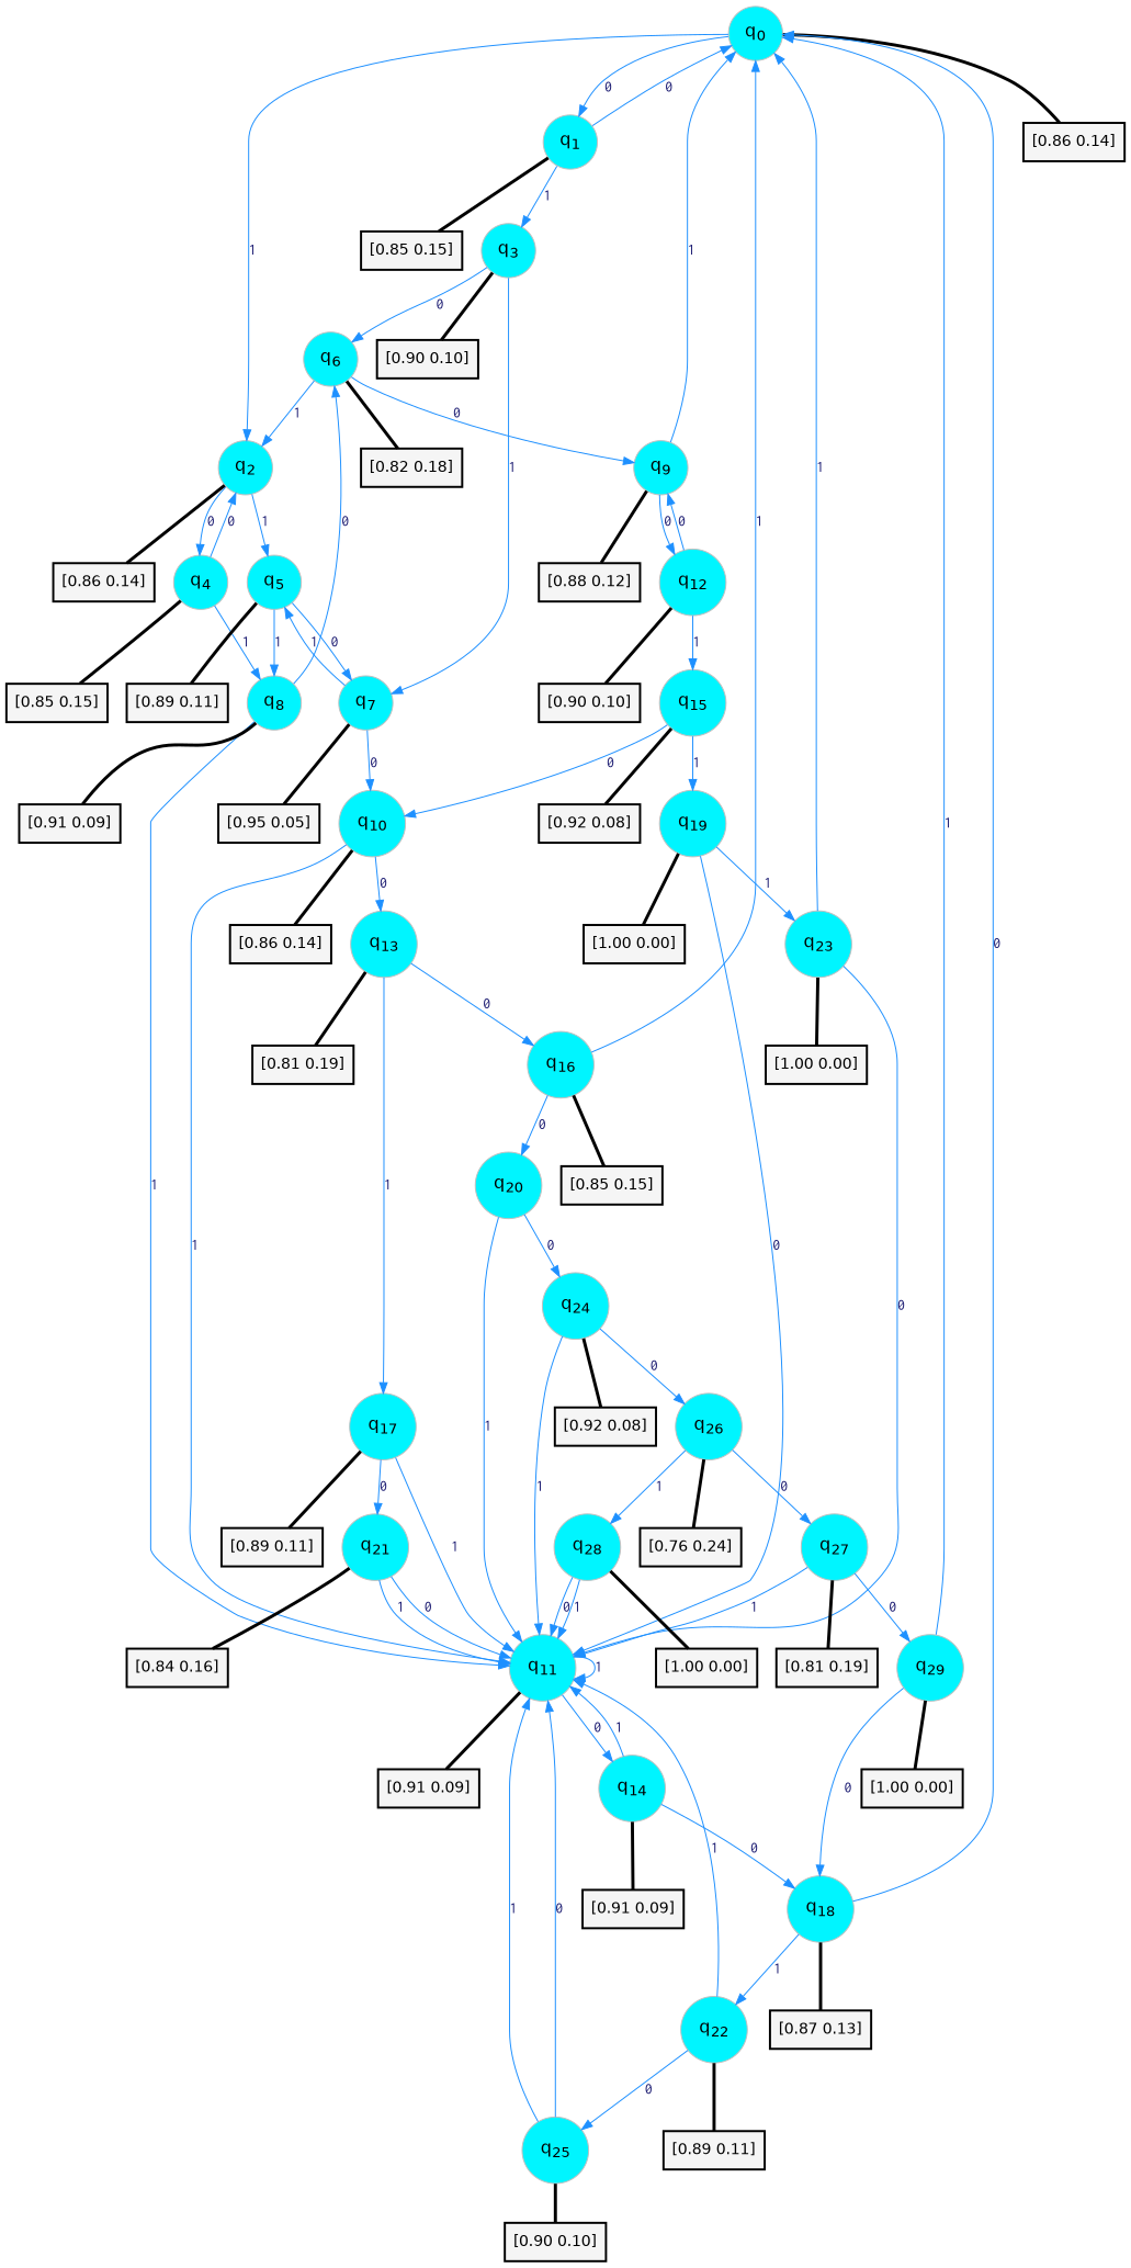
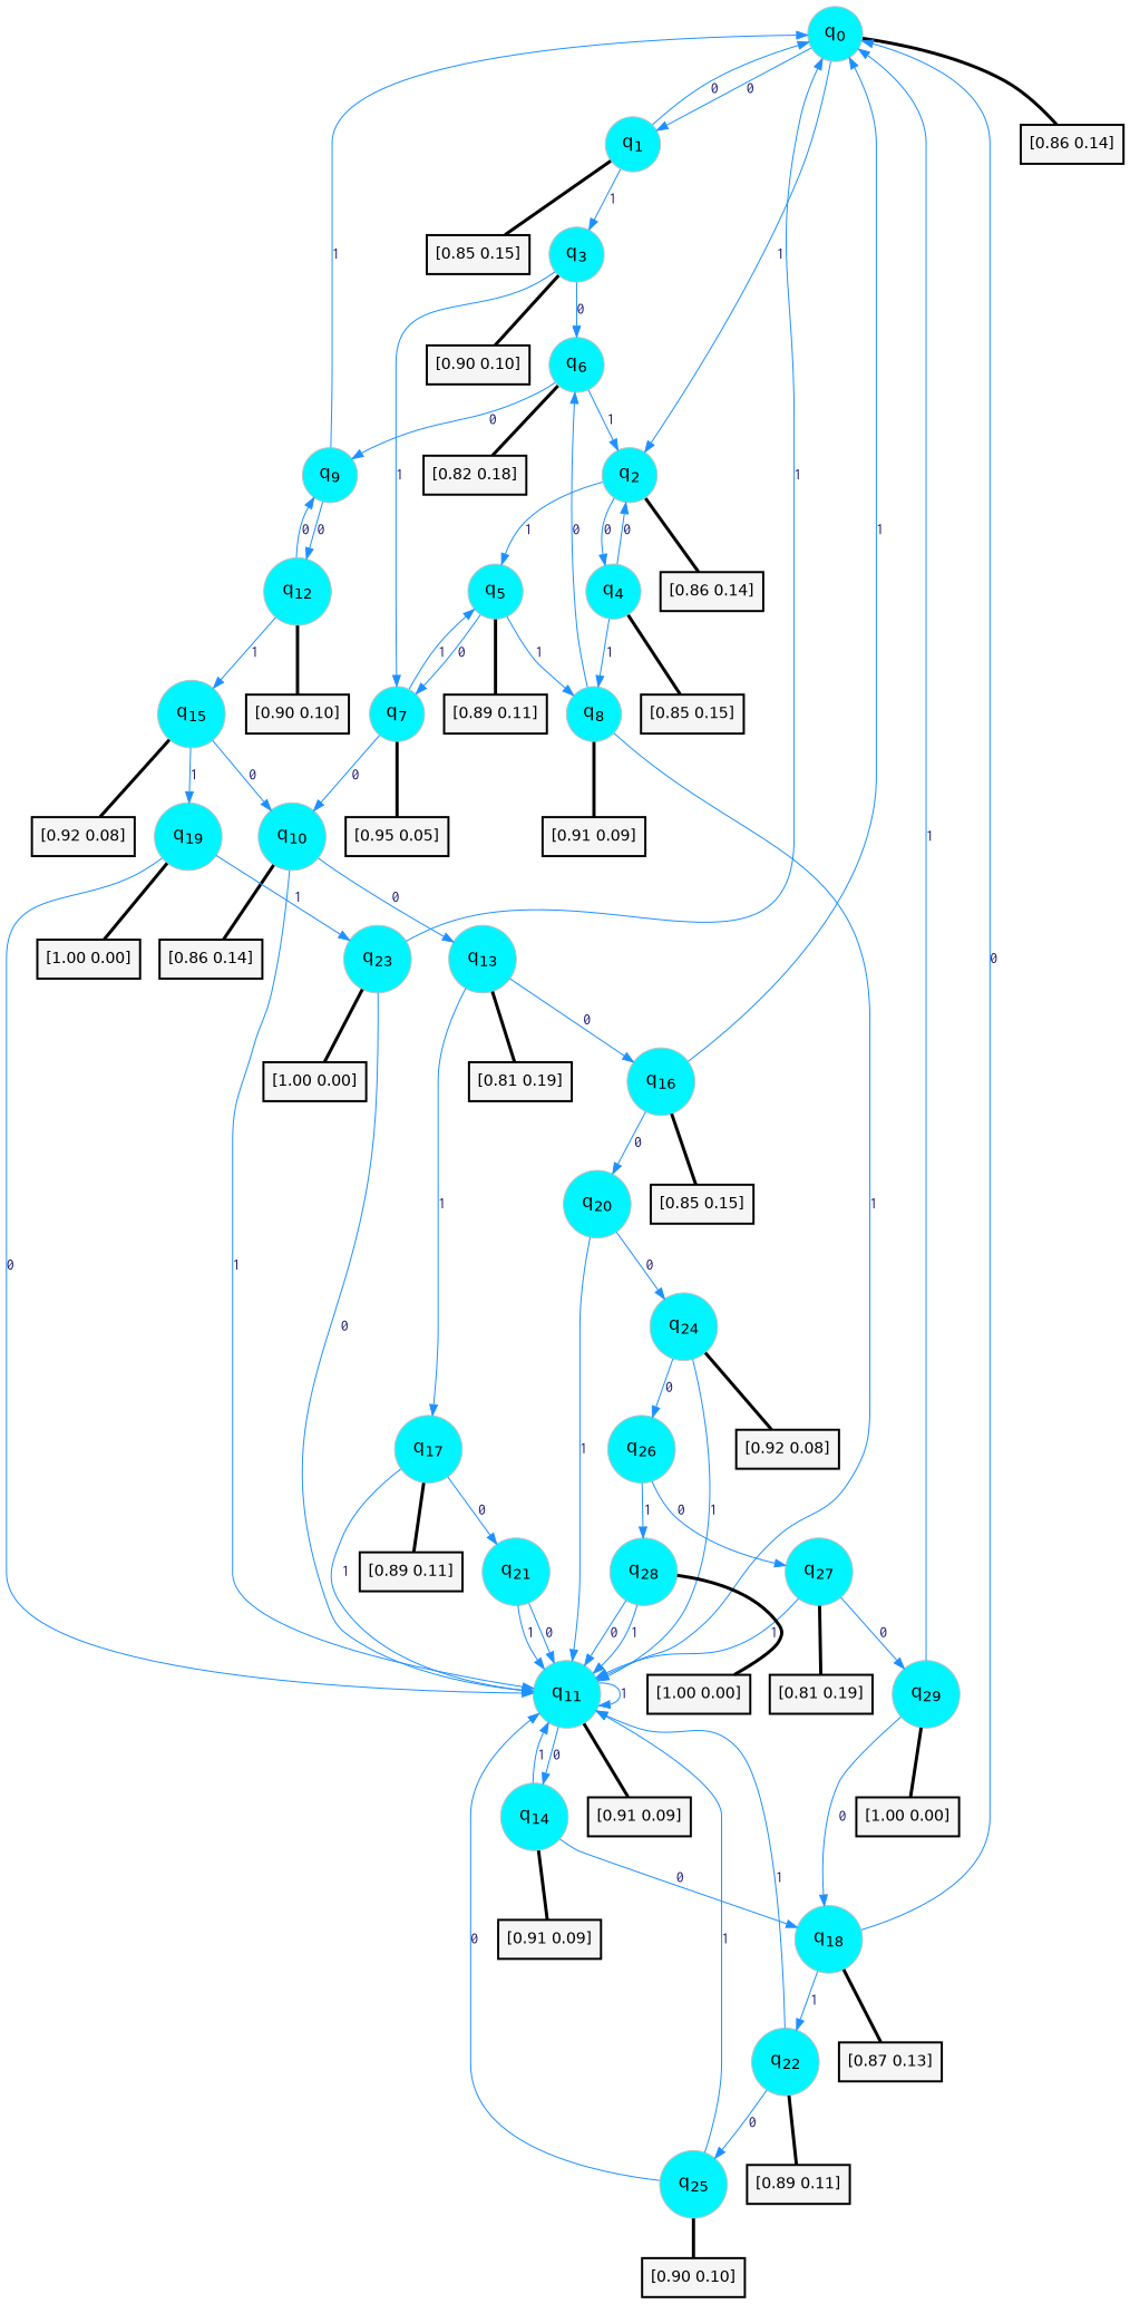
  digraph {
    rankdir=TD
    node [color=gray fillcolor=turquoise1 fontcolor=black fontname=Helvetica fontsize=16 fontweight=bold shape=circle style=filled]
    edge [arrowsize=1 color=dodgerblue1 fontcolor=midnightblue fontname=courier fontweight=bold penwidth=1 style=solid weight=20]
    n1 [label=<q<SUB>0</SUB>>]
    n2 [label=<q<SUB>1</SUB>>]
    n3 [label=<q<SUB>2</SUB>>]
    n4 [color=black fillcolor=whitesmoke fontsize=14 label="[0.86 0.14]" penwidth=2 shape=box]
    n5 [label=<q<SUB>3</SUB>>]
    n6 [color=black fillcolor=whitesmoke fontsize=14 label="[0.85 0.15]" penwidth=2 shape=box]
    n7 [label=<q<SUB>4</SUB>>]
    n8 [label=<q<SUB>5</SUB>>]
    n9 [color=black fillcolor=whitesmoke fontsize=14 label="[0.86 0.14]" penwidth=2 shape=box]
    n10 [label=<q<SUB>6</SUB>>]
    n11 [label=<q<SUB>7</SUB>>]
    n12 [color=black fillcolor=whitesmoke fontsize=14 label="[0.90 0.10]" penwidth=2 shape=box]
    n13 [label=<q<SUB>8</SUB>>]
    n14 [color=black fillcolor=whitesmoke fontsize=14 label="[0.85 0.15]" penwidth=2 shape=box]
    n15 [color=black fillcolor=whitesmoke fontsize=14 label="[0.89 0.11]" penwidth=2 shape=box]
    n16 [label=<q<SUB>9</SUB>>]
    n17 [color=black fillcolor=whitesmoke fontsize=14 label="[0.82 0.18]" penwidth=2 shape=box]
    n18 [label=<q<SUB>10</SUB>>]
    n19 [color=black fillcolor=whitesmoke fontsize=14 label="[0.95 0.05]" penwidth=2 shape=box]
    n20 [label=<q<SUB>11</SUB>>]
    n21 [color=black fillcolor=whitesmoke fontsize=14 label="[0.91 0.09]" penwidth=2 shape=box]
    n22 [label=<q<SUB>12</SUB>>]
-   n23 [color=black fillcolor=whitesmoke fontsize=14 label="[0.88 0.12]" penwidth=2 shape=box]
    n24 [label=<q<SUB>13</SUB>>]
    n25 [color=black fillcolor=whitesmoke fontsize=14 label="[0.86 0.14]" penwidth=2 shape=box]
    n26 [label=<q<SUB>14</SUB>>]
    n27 [color=black fillcolor=whitesmoke fontsize=14 label="[0.91 0.09]" penwidth=2 shape=box]
    n28 [label=<q<SUB>15</SUB>>]
    n29 [color=black fillcolor=whitesmoke fontsize=14 label="[0.90 0.10]" penwidth=2 shape=box]
    n30 [label=<q<SUB>16</SUB>>]
    n31 [label=<q<SUB>17</SUB>>]
    n32 [color=black fillcolor=whitesmoke fontsize=14 label="[0.81 0.19]" penwidth=2 shape=box]
    n33 [label=<q<SUB>18</SUB>>]
    n34 [color=black fillcolor=whitesmoke fontsize=14 label="[0.91 0.09]" penwidth=2 shape=box]
    n35 [label=<q<SUB>19</SUB>>]
    n36 [color=black fillcolor=whitesmoke fontsize=14 label="[0.92 0.08]" penwidth=2 shape=box]
    n37 [label=<q<SUB>20</SUB>>]
    n38 [color=black fillcolor=whitesmoke fontsize=14 label="[0.85 0.15]" penwidth=2 shape=box]
    n39 [label=<q<SUB>21</SUB>>]
    n40 [color=black fillcolor=whitesmoke fontsize=14 label="[0.89 0.11]" penwidth=2 shape=box]
    n41 [label=<q<SUB>22</SUB>>]
    n42 [color=black fillcolor=whitesmoke fontsize=14 label="[0.87 0.13]" penwidth=2 shape=box]
    n43 [label=<q<SUB>23</SUB>>]
    n44 [color=black fillcolor=whitesmoke fontsize=14 label="[1.00 0.00]" penwidth=2 shape=box]
    n45 [label=<q<SUB>24</SUB>>]
-   n46 [color=black fillcolor=whitesmoke fontsize=14 label="[0.84 0.16]" penwidth=2 shape=box]
    n47 [label=<q<SUB>25</SUB>>]
    n48 [color=black fillcolor=whitesmoke fontsize=14 label="[0.89 0.11]" penwidth=2 shape=box]
    n49 [color=black fillcolor=whitesmoke fontsize=14 label="[1.00 0.00]" penwidth=2 shape=box]
    n50 [label=<q<SUB>26</SUB>>]
    n51 [color=black fillcolor=whitesmoke fontsize=14 label="[0.92 0.08]" penwidth=2 shape=box]
    n52 [color=black fillcolor=whitesmoke fontsize=14 label="[0.90 0.10]" penwidth=2 shape=box]
    n53 [label=<q<SUB>27</SUB>>]
    n54 [label=<q<SUB>28</SUB>>]
-   n55 [color=black fillcolor=whitesmoke fontsize=14 label="[0.76 0.24]" penwidth=2 shape=box]
    n56 [label=<q<SUB>29</SUB>>]
    n57 [color=black fillcolor=whitesmoke fontsize=14 label="[0.81 0.19]" penwidth=2 shape=box]
    n58 [color=black fillcolor=whitesmoke fontsize=14 label="[1.00 0.00]" penwidth=2 shape=box]
    n59 [color=black fillcolor=whitesmoke fontsize=14 label="[1.00 0.00]" penwidth=2 shape=box]
    n1 -> n2 [label=0]
    n1 -> n3 [label=1]
    n1 -> n4 [arrowhead=none color=black penwidth=3]
    n2 -> n1 [label=0]
    n2 -> n5 [label=1]
    n2 -> n6 [arrowhead=none color=black penwidth=3]
    n3 -> n7 [label=0]
    n3 -> n8 [label=1]
    n3 -> n9 [arrowhead=none color=black penwidth=3]
    n5 -> n10 [label=0]
    n5 -> n11 [label=1]
    n5 -> n12 [arrowhead=none color=black penwidth=3]
    n7 -> n3 [label=0]
    n7 -> n13 [label=1]
    n7 -> n14 [arrowhead=none color=black penwidth=3]
    n8 -> n11 [label=0]
    n8 -> n13 [label=1]
    n8 -> n15 [arrowhead=none color=black penwidth=3]
    n10 -> n3 [label=1]
    n10 -> n16 [label=0]
    n10 -> n17 [arrowhead=none color=black penwidth=3]
    n11 -> n8 [label=1]
    n11 -> n18 [label=0]
    n11 -> n19 [arrowhead=none color=black penwidth=3]
    n13 -> n10 [label=0]
    n13 -> n20 [label=1]
    n13 -> n21 [arrowhead=none color=black penwidth=3]
    n16 -> n1 [label=1]
    n16 -> n22 [label=0]
-   n16 -> n23 [arrowhead=none color=black penwidth=3]
    n18 -> n20 [label=1]
    n18 -> n24 [label=0]
    n18 -> n25 [arrowhead=none color=black penwidth=3]
    n20 -> n20 [label=1]
    n20 -> n26 [label=0]
    n20 -> n27 [arrowhead=none color=black penwidth=3]
    n22 -> n16 [label=0]
    n22 -> n28 [label=1]
    n22 -> n29 [arrowhead=none color=black penwidth=3]
    n24 -> n30 [label=0]
    n24 -> n31 [label=1]
    n24 -> n32 [arrowhead=none color=black penwidth=3]
    n26 -> n20 [label=1]
    n26 -> n33 [label=0]
    n26 -> n34 [arrowhead=none color=black penwidth=3]
    n28 -> n18 [label=0]
    n28 -> n35 [label=1]
    n28 -> n36 [arrowhead=none color=black penwidth=3]
    n30 -> n1 [label=1]
    n30 -> n37 [label=0]
    n30 -> n38 [arrowhead=none color=black penwidth=3]
    n31 -> n20 [label=1]
    n31 -> n39 [label=0]
    n31 -> n40 [arrowhead=none color=black penwidth=3]
    n33 -> n1 [label=0]
    n33 -> n41 [label=1]
    n33 -> n42 [arrowhead=none color=black penwidth=3]
    n35 -> n20 [label=0]
    n35 -> n43 [label=1]
    n35 -> n44 [arrowhead=none color=black penwidth=3]
    n37 -> n20 [label=1]
    n37 -> n45 [label=0]
    n39 -> n20 [label=0]
    n39 -> n20 [label=1]
-   n39 -> n46 [arrowhead=none color=black penwidth=3]
    n41 -> n20 [label=1]
    n41 -> n47 [label=0]
    n41 -> n48 [arrowhead=none color=black penwidth=3]
    n43 -> n1 [label=1]
    n43 -> n20 [label=0]
    n43 -> n49 [arrowhead=none color=black penwidth=3]
    n45 -> n20 [label=1]
    n45 -> n50 [label=0]
    n45 -> n51 [arrowhead=none color=black penwidth=3]
    n47 -> n20 [label=0]
    n47 -> n20 [label=1]
    n47 -> n52 [arrowhead=none color=black penwidth=3]
    n50 -> n53 [label=0]
    n50 -> n54 [label=1]
-   n50 -> n55 [arrowhead=none color=black penwidth=3]
    n53 -> n20 [label=1]
    n53 -> n56 [label=0]
    n53 -> n57 [arrowhead=none color=black penwidth=3]
    n54 -> n20 [label=0]
    n54 -> n20 [label=1]
    n54 -> n58 [arrowhead=none color=black penwidth=3]
    n56 -> n1 [label=1]
    n56 -> n33 [label=0]
    n56 -> n59 [arrowhead=none color=black penwidth=3]
  }
